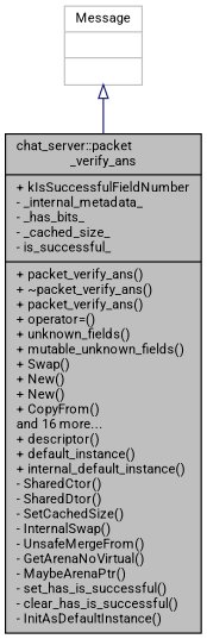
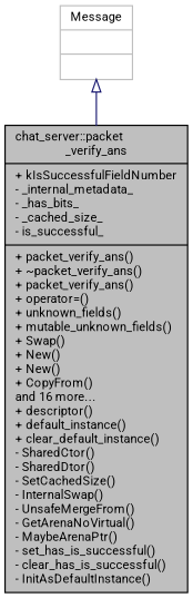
  digraph {
    fontname=Roboto
    node [fontname=Roboto fontsize=10 shape=record style=filled]
-   n1 [color=black fillcolor=grey75 fontcolor=black height=0.2 label="{chat_server::packet\l_verify_ans\n|+ kIsSuccessfulFieldNumber\l- _internal_metadata_\l- _has_bits_\l- _cached_size_\l- is_successful_\l|+ packet_verify_ans()\l+ ~packet_verify_ans()\l+ packet_verify_ans()\l+ operator=()\l+ unknown_fields()\l+ mutable_unknown_fields()\l+ Swap()\l+ New()\l+ New()\l+ CopyFrom()\land 16 more...\l+ descriptor()\l+ default_instance()\l+ internal_default_instance()\l- SharedCtor()\l- SharedDtor()\l- SetCachedSize()\l- InternalSwap()\l- UnsafeMergeFrom()\l- GetArenaNoVirtual()\l- MaybeArenaPtr()\l- set_has_is_successful()\l- clear_has_is_successful()\l- InitAsDefaultInstance()\l}" width=0.4]
+   n1 [color=black fillcolor=grey75 fontcolor=black height=0.2 label="{chat_server::packet\l_verify_ans\n|+ kIsSuccessfulFieldNumber\l- _internal_metadata_\l- _has_bits_\l- _cached_size_\l- is_successful_\l|+ packet_verify_ans()\l+ ~packet_verify_ans()\l+ packet_verify_ans()\l+ operator=()\l+ unknown_fields()\l+ mutable_unknown_fields()\l+ Swap()\l+ New()\l+ New()\l+ CopyFrom()\land 16 more...\l+ descriptor()\l+ default_instance()\l+ clear_default_instance()\l- SharedCtor()\l- SharedDtor()\l- SetCachedSize()\l- InternalSwap()\l- UnsafeMergeFrom()\l- GetArenaNoVirtual()\l- MaybeArenaPtr()\l- set_has_is_successful()\l- clear_has_is_successful()\l- InitAsDefaultInstance()\l}" width=0.4]
    n2 [color=grey75 fillcolor=white height=0.2 label="{Message\n||}" width=0.4]
    n2 -> n1 [arrowtail=onormal color=midnightblue dir=back fontname=Roboto fontsize=10 labelfontname=Helvetica labelfontsize=10 style=solid]
  }
